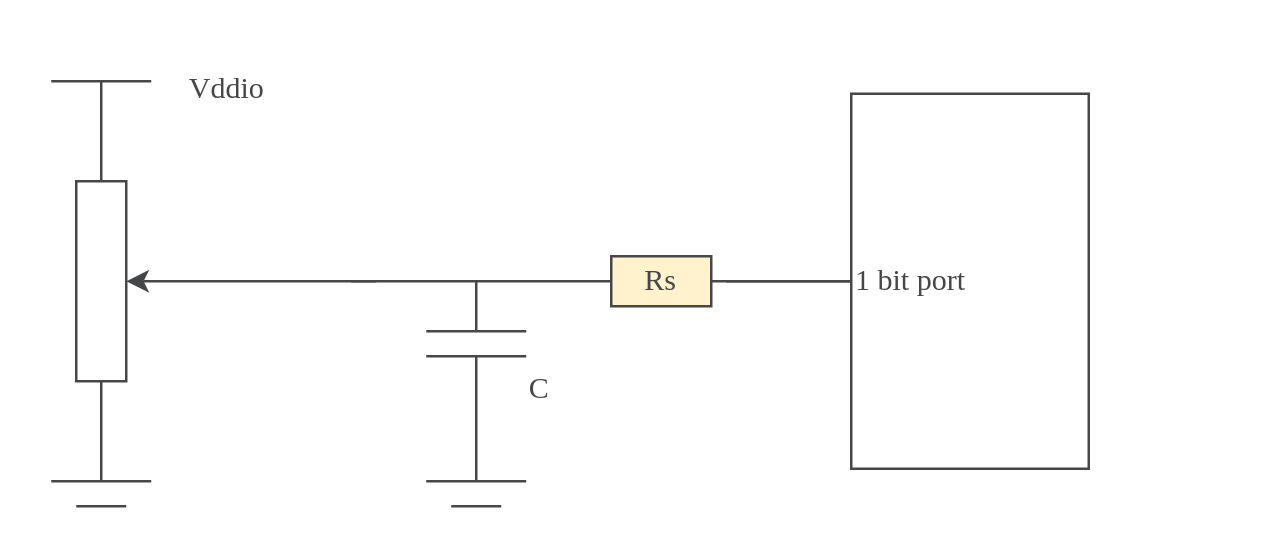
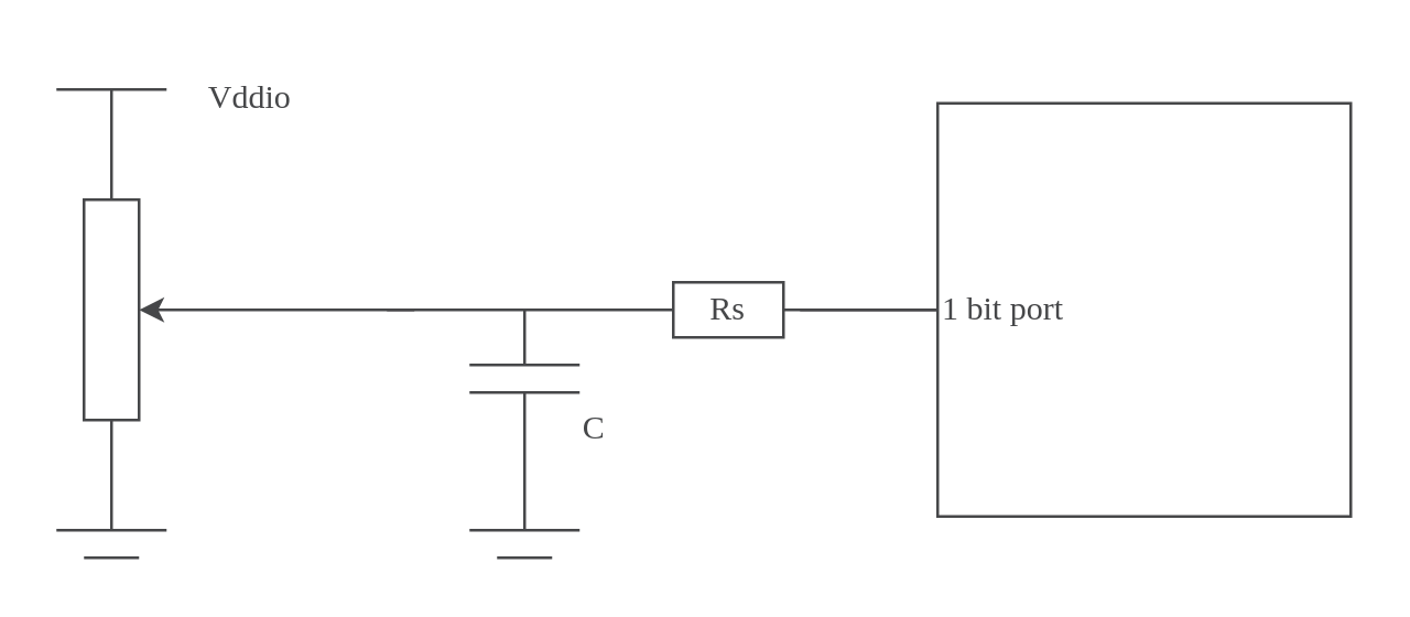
  <mxCell id="0" />
  <mxCell id="1" parent="0" />
  <mxCell id="2" style="edgeStyle=Arial Nova Light;rounded=1;orthogonalLoop=1;jettySize=auto;html=1;exitX=0.5;exitY=1;exitDx=0;exitDy=0;strokeColor=#464749;fontFamily=Arial Nova Light;fontColor=#464749;fillColor=#FFFFFF;endArrow=none;endFill=0;" parent="1" source="4" edge="1"><mxGeometry relative="1" as="geometry"><mxPoint x="40" y="192" as="targetPoint" /></mxGeometry></mxCell>
  <mxCell id="3" style="edgeStyle=Arial Nova Light;rounded=1;orthogonalLoop=1;jettySize=auto;html=1;exitX=0.5;exitY=0;exitDx=0;exitDy=0;strokeColor=#464749;fontFamily=Arial Nova Light;fontColor=#464749;fillColor=#FFFFFF;endArrow=none;endFill=0;" parent="1" source="4" edge="1"><mxGeometry relative="1" as="geometry"><mxPoint x="40" y="32" as="targetPoint" /></mxGeometry></mxCell>
  <mxCell id="4" value="" style="rounded=0;whiteSpace=wrap;html=1;strokeColor=#464749;fontFamily=Arial Nova Light;fontColor=#464749;fillColor=#FFFFFF;" parent="1" vertex="1"><mxGeometry x="30" y="72" width="20" height="80" as="geometry" /></mxCell>
  <mxCell id="5" style="edgeStyle=Arial Nova Light;rounded=1;orthogonalLoop=1;jettySize=auto;html=1;exitX=1;exitY=0.5;exitDx=0;exitDy=0;entryX=0;entryY=0.5;entryDx=0;entryDy=0;strokeColor=#464749;fontFamily=Arial Nova Light;fontColor=#464749;fillColor=#FFFFFF;endArrow=none;endFill=0;" parent="1" target="14" edge="1"><mxGeometry relative="1" as="geometry"><mxPoint x="140" y="112" as="sourcePoint" /></mxGeometry></mxCell>
  <mxCell id="6" style="edgeStyle=Arial Nova Light;rounded=1;orthogonalLoop=1;jettySize=auto;html=1;entryX=1;entryY=0.5;entryDx=0;entryDy=0;strokeColor=#464749;fontFamily=Arial Nova Light;fontColor=#464749;fillColor=#FFFFFF;" parent="1" target="4" edge="1"><mxGeometry relative="1" as="geometry"><mxPoint x="150" y="112" as="sourcePoint" /></mxGeometry></mxCell>
  <mxCell id="7" value="" style="endArrow=none;html=1;rounded=1;strokeColor=#464749;fontFamily=Arial Nova Light;fontColor=#464749;fillColor=#FFFFFF;" parent="1" edge="1"><mxGeometry width="50" height="50" relative="1" as="geometry"><mxPoint x="170" y="132" as="sourcePoint" /><mxPoint x="210" y="132" as="targetPoint" /></mxGeometry></mxCell>
  <mxCell id="8" value="" style="endArrow=none;html=1;rounded=1;strokeColor=#464749;fontFamily=Arial Nova Light;fontColor=#464749;fillColor=#FFFFFF;" parent="1" edge="1"><mxGeometry width="50" height="50" relative="1" as="geometry"><mxPoint x="170" y="142" as="sourcePoint" /><mxPoint x="210" y="142" as="targetPoint" /></mxGeometry></mxCell>
  <mxCell id="9" value="" style="endArrow=none;html=1;rounded=1;strokeColor=#464749;fontFamily=Arial Nova Light;fontColor=#464749;fillColor=#FFFFFF;" parent="1" edge="1"><mxGeometry width="50" height="50" relative="1" as="geometry"><mxPoint x="210" y="192" as="sourcePoint" /><mxPoint x="170" y="192" as="targetPoint" /></mxGeometry></mxCell>
  <mxCell id="10" value="" style="endArrow=none;html=1;rounded=1;strokeColor=#464749;fontFamily=Arial Nova Light;fontColor=#464749;fillColor=#FFFFFF;" parent="1" edge="1"><mxGeometry width="50" height="50" relative="1" as="geometry"><mxPoint x="200" y="202" as="sourcePoint" /><mxPoint x="180" y="202" as="targetPoint" /></mxGeometry></mxCell>
  <mxCell id="11" value="" style="endArrow=none;html=1;rounded=1;strokeColor=#464749;fontFamily=Arial Nova Light;fontColor=#464749;fillColor=#FFFFFF;" parent="1" edge="1"><mxGeometry width="50" height="50" relative="1" as="geometry"><mxPoint x="190" y="192" as="sourcePoint" /><mxPoint x="190" y="142" as="targetPoint" /></mxGeometry></mxCell>
  <mxCell id="12" style="edgeStyle=Arial Nova Light;rounded=1;orthogonalLoop=1;jettySize=auto;html=1;entryX=0;entryY=0.5;entryDx=0;entryDy=0;strokeColor=#464749;fontFamily=Arial Nova Light;fontColor=#464749;fillColor=#FFFFFF;endArrow=none;endFill=0;" parent="1" target="15" edge="1"><mxGeometry relative="1" as="geometry"><mxPoint x="290" y="112" as="sourcePoint" /></mxGeometry></mxCell>
  <mxCell id="13" value="" style="edgeStyle=Arial Nova Light;rounded=1;orthogonalLoop=1;jettySize=auto;html=1;strokeColor=#464749;fontFamily=Arial Nova Light;fontColor=#464749;fillColor=#FFFFFF;endArrow=none;endFill=0;" parent="1" source="14" target="15" edge="1"><mxGeometry relative="1" as="geometry" /></mxCell>
- <mxCell id="14" value="Rs" style="rounded=0;whiteSpace=wrap;html=1;strokeColor=#464749;fontFamily=Arial Nova Light;fontColor=#464749;fillColor=#fff2cc;" parent="1" vertex="1"><mxGeometry x="244" y="102" width="40" height="20" as="geometry" /></mxCell>
- <mxCell id="15" value="1 bit port" style="whiteSpace=wrap;html=1;aspect=fixed;strokeColor=#464749;fontFamily=Arial Nova Light;fontColor=#464749;fillColor=#FFFFFF;align=left;" parent="1" vertex="1"><mxGeometry x="340" y="37" width="95" height="150" as="geometry" /></mxCell>
+ <mxCell id="14" value="Rs" style="rounded=0;whiteSpace=wrap;html=1;strokeColor=#464749;fontFamily=Arial Nova Light;fontColor=#464749;fillColor=#FFFFFF;" parent="1" vertex="1"><mxGeometry x="244" y="102" width="40" height="20" as="geometry" /></mxCell>
+ <mxCell id="15" value="1 bit port" style="whiteSpace=wrap;html=1;aspect=fixed;strokeColor=#464749;fontFamily=Arial Nova Light;fontColor=#464749;fillColor=#FFFFFF;align=left;" parent="1" vertex="1"><mxGeometry x="340" y="37" width="150" height="150" as="geometry" /></mxCell>
  <mxCell id="16" value="" style="endArrow=none;html=1;rounded=1;strokeColor=#464749;fontFamily=Arial Nova Light;fontColor=#464749;fillColor=#FFFFFF;" parent="1" edge="1"><mxGeometry width="50" height="50" relative="1" as="geometry"><mxPoint x="60" y="192" as="sourcePoint" /><mxPoint x="20" y="192" as="targetPoint" /></mxGeometry></mxCell>
  <mxCell id="17" value="" style="endArrow=none;html=1;rounded=1;strokeColor=#464749;fontFamily=Arial Nova Light;fontColor=#464749;fillColor=#FFFFFF;" parent="1" edge="1"><mxGeometry width="50" height="50" relative="1" as="geometry"><mxPoint x="50" y="202" as="sourcePoint" /><mxPoint x="30" y="202" as="targetPoint" /></mxGeometry></mxCell>
  <mxCell id="18" value="" style="endArrow=none;html=1;rounded=1;strokeColor=#464749;fontFamily=Arial Nova Light;fontColor=#464749;fillColor=#FFFFFF;" parent="1" edge="1"><mxGeometry width="50" height="50" relative="1" as="geometry"><mxPoint x="60" y="32" as="sourcePoint" /><mxPoint x="20" y="32" as="targetPoint" /></mxGeometry></mxCell>
  <mxCell id="19" value="Vddio" style="text;html=1;align=center;verticalAlign=middle;resizable=0;points=[];autosize=1;strokeColor=none;fillColor=none;fontFamily=Arial Nova Light;fontColor=#464749;" parent="1" vertex="1"><mxGeometry x="65" y="20" width="50" height="30" as="geometry" /></mxCell>
  <mxCell id="20" value="" style="endArrow=none;html=1;rounded=1;strokeColor=#464749;fontFamily=Arial Nova Light;fontColor=#464749;fillColor=#FFFFFF;" parent="1" edge="1"><mxGeometry width="50" height="50" relative="1" as="geometry"><mxPoint x="190" y="132" as="sourcePoint" /><mxPoint x="190" y="112" as="targetPoint" /></mxGeometry></mxCell>
  <mxCell id="21" value="C" style="text;html=1;align=center;verticalAlign=middle;resizable=0;points=[];autosize=1;strokeColor=none;fillColor=none;fontFamily=Arial Nova Light;fontColor=#464749;" parent="1" vertex="1"><mxGeometry x="200" y="140" width="30" height="30" as="geometry" /></mxCell>
